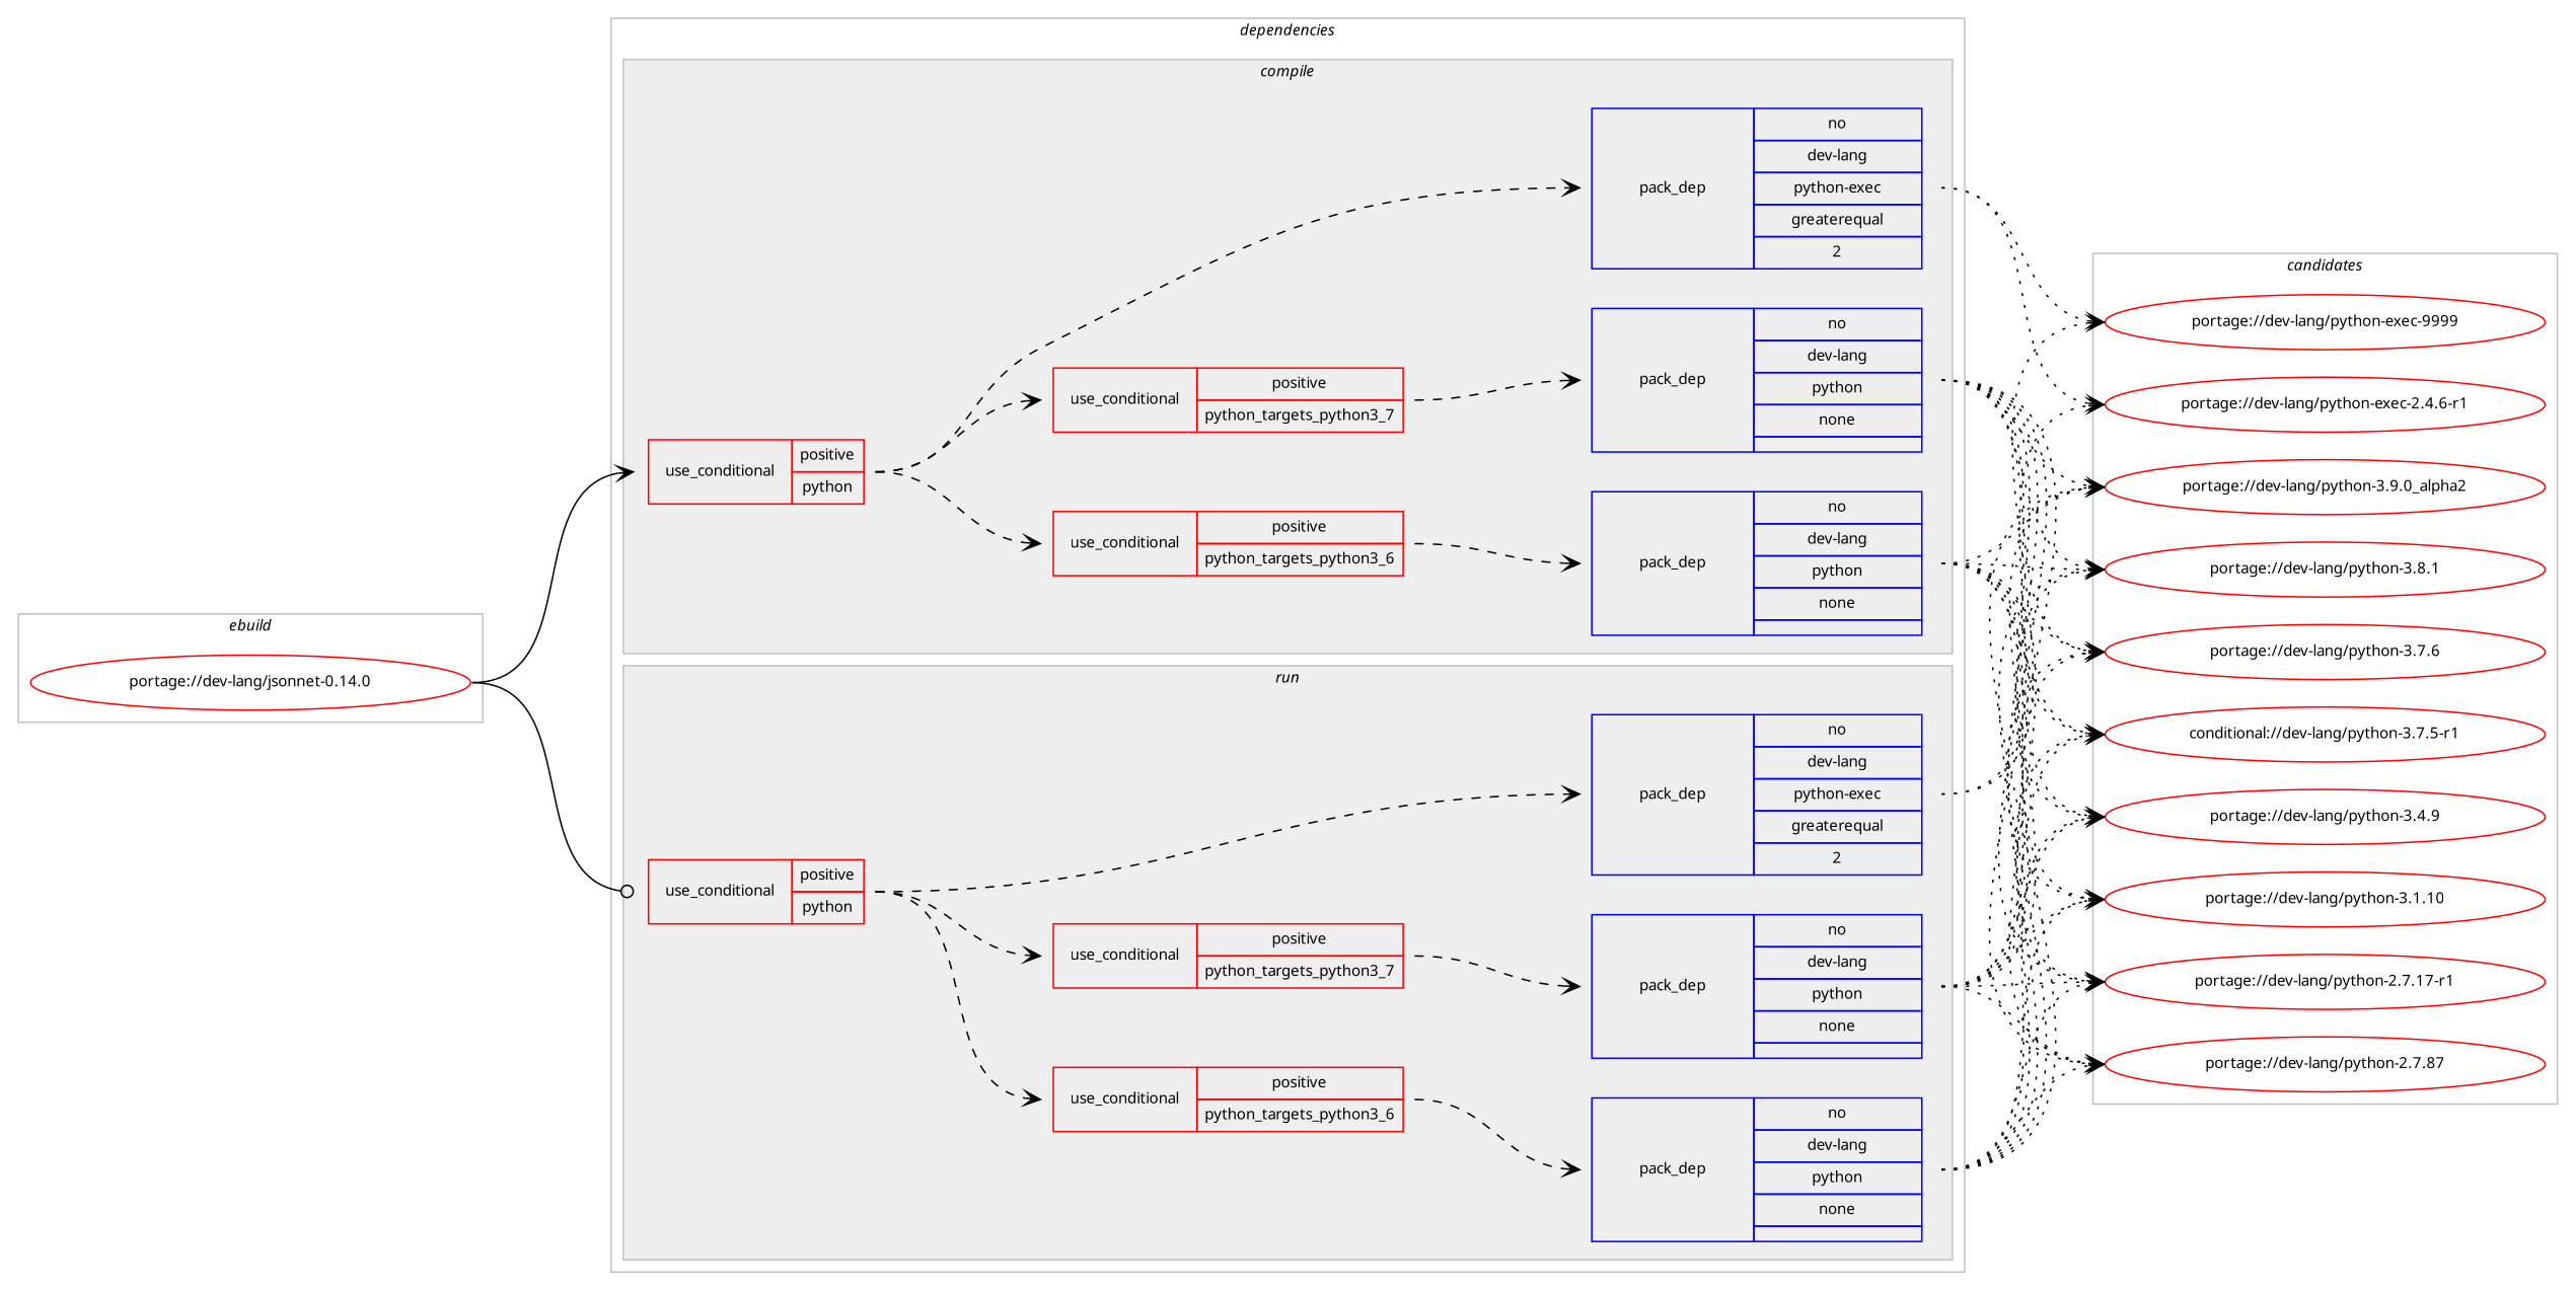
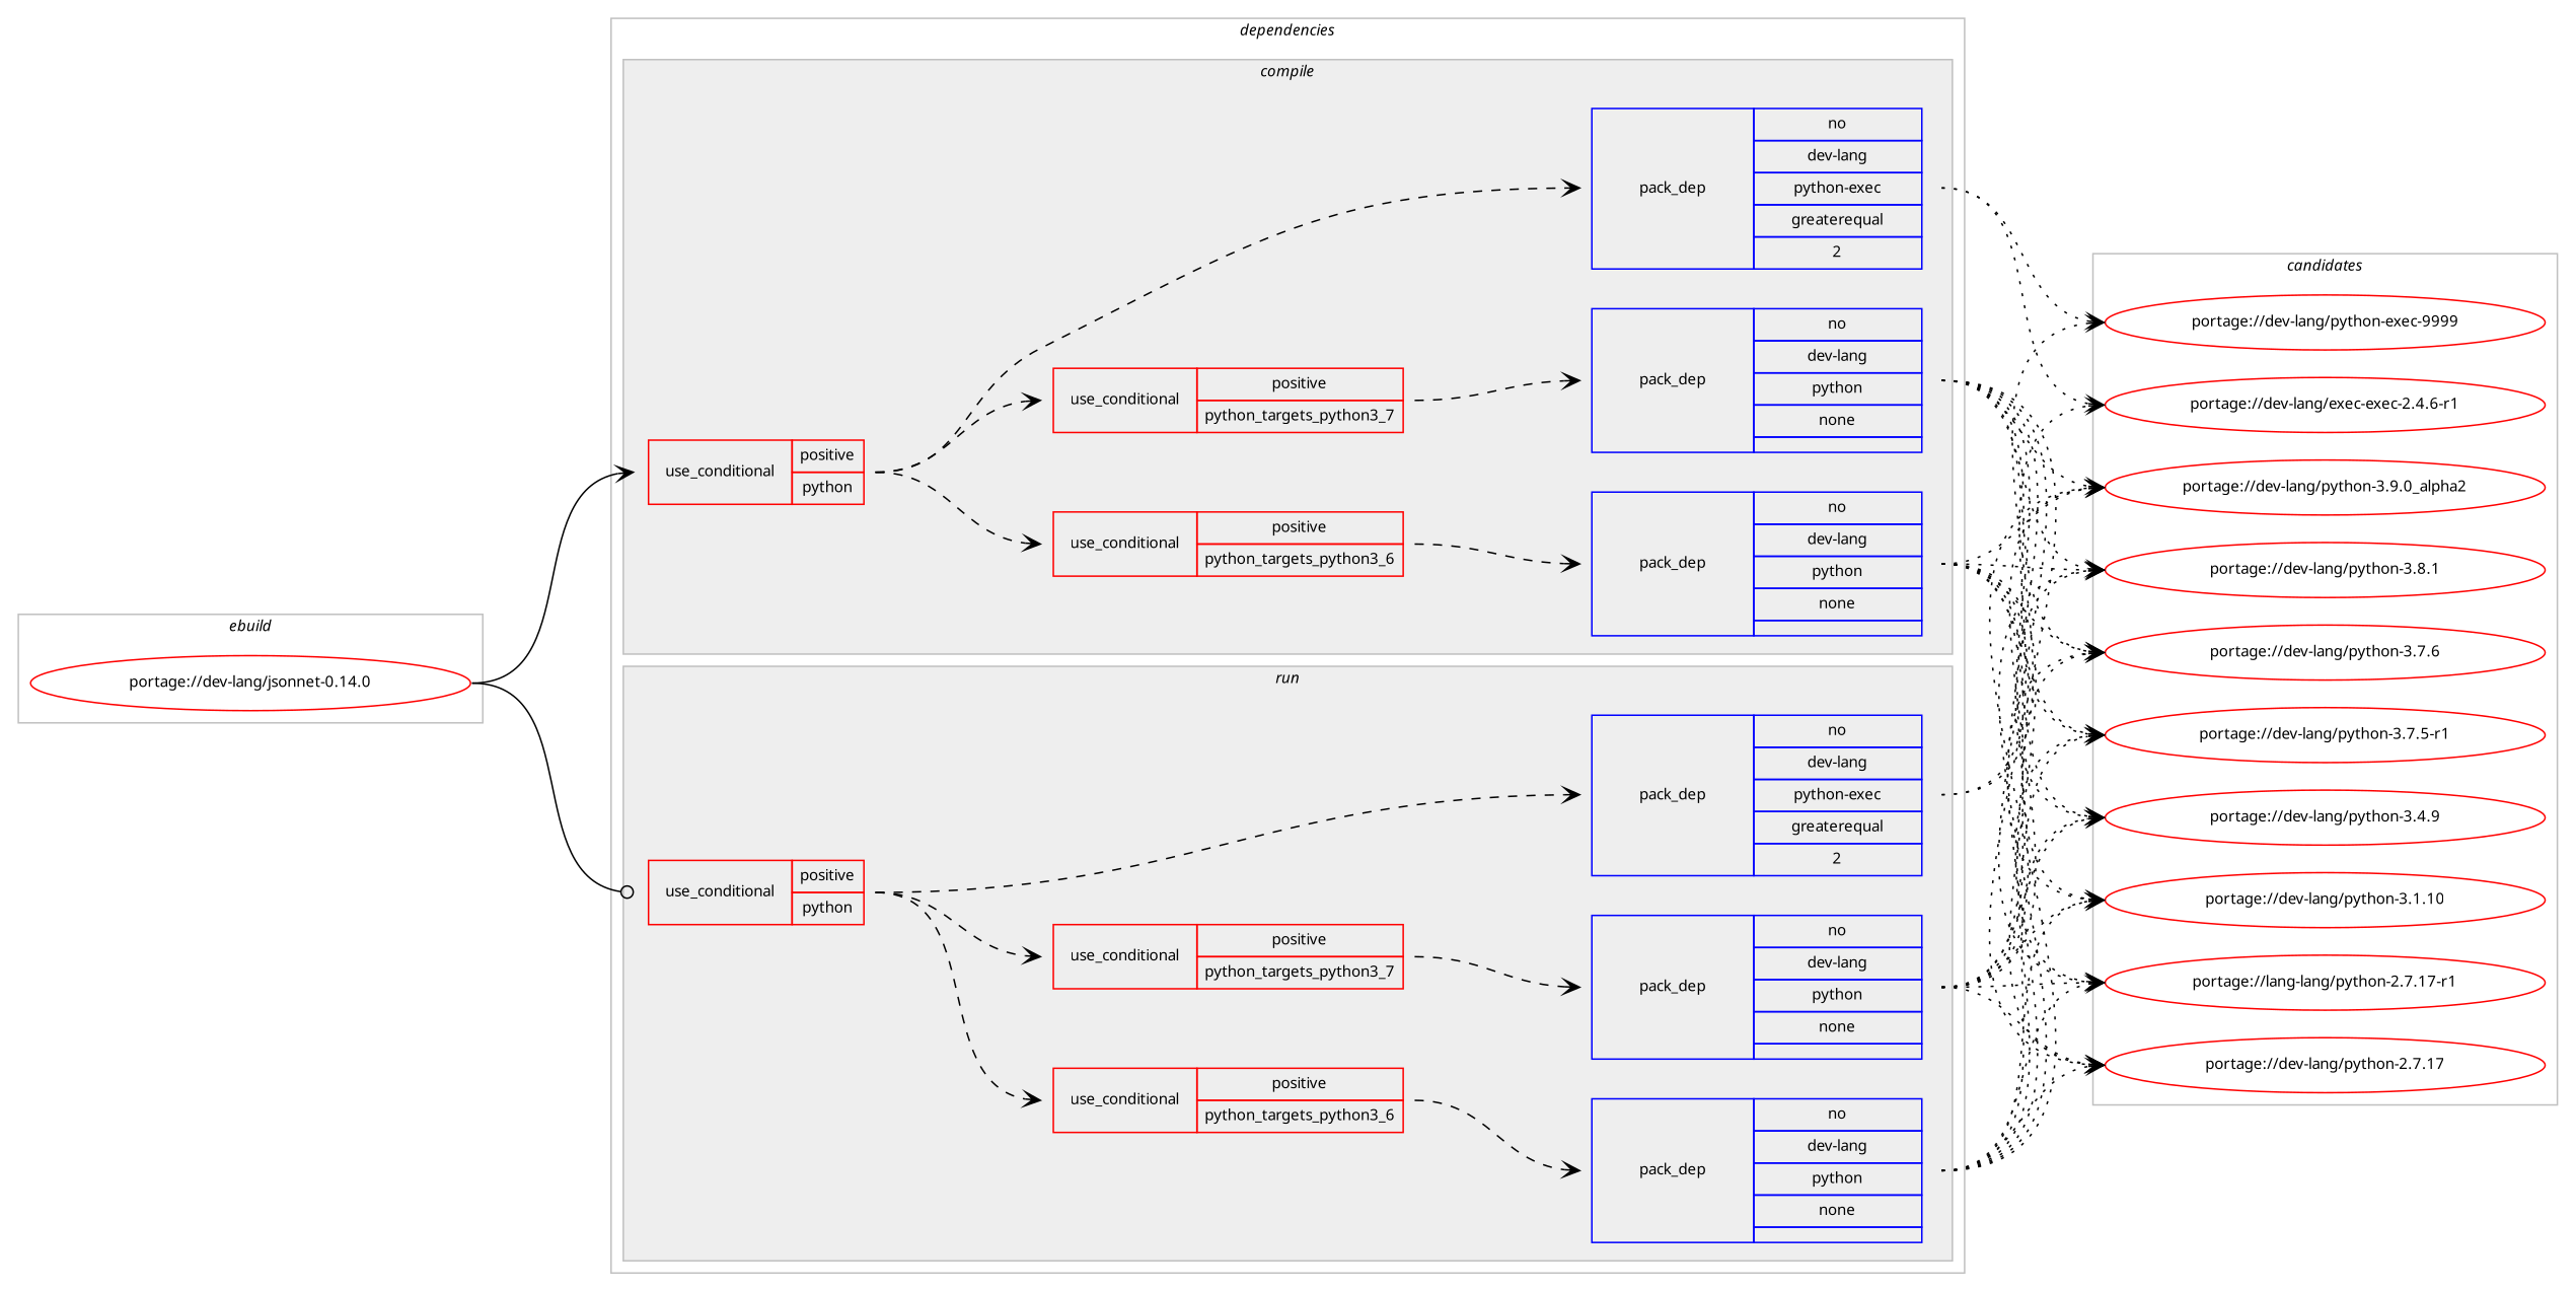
  digraph {
    compound=true
    concentrate=true
    fontname="Noto Sans"
    fontsize=10
    newrank=true
    rankdir=LR
    ranksep=1.5
    node [color=red fontname="Noto Sans" fontsize=10 shape=none]
    edge [arrowhead=vee fontname="Noto Sans" headport=w style=dotted tailport=e weight=100]
    n1 [label="portage://dev-lang/jsonnet-0.14.0" width=4 shape=""]
    n2 [color=blue label=<<TABLE BORDER="0" CELLBORDER="1" CELLSPACING="0" CELLPADDING="4" WIDTH="220"><TR><TD ROWSPAN="6" CELLPADDING="30">pack_dep</TD></TR><TR><TD WIDTH="110">no</TD></TR><TR><TD>dev-lang</TD></TR><TR><TD>python</TD></TR><TR><TD>none</TD></TR><TR><TD></TD></TR></TABLE>>]
    n3 [label=<<TABLE BORDER="0" CELLBORDER="1" CELLSPACING="0" CELLPADDING="4"><TR><TD ROWSPAN="3" CELLPADDING="10">use_conditional</TD></TR><TR><TD>positive</TD></TR><TR><TD>python_targets_python3_6</TD></TR></TABLE>>]
    n4 [color=blue label=<<TABLE BORDER="0" CELLBORDER="1" CELLSPACING="0" CELLPADDING="4" WIDTH="220"><TR><TD ROWSPAN="6" CELLPADDING="30">pack_dep</TD></TR><TR><TD WIDTH="110">no</TD></TR><TR><TD>dev-lang</TD></TR><TR><TD>python</TD></TR><TR><TD>none</TD></TR><TR><TD></TD></TR></TABLE>>]
    n5 [label=<<TABLE BORDER="0" CELLBORDER="1" CELLSPACING="0" CELLPADDING="4"><TR><TD ROWSPAN="3" CELLPADDING="10">use_conditional</TD></TR><TR><TD>positive</TD></TR><TR><TD>python_targets_python3_7</TD></TR></TABLE>>]
    n6 [color=blue label=<<TABLE BORDER="0" CELLBORDER="1" CELLSPACING="0" CELLPADDING="4" WIDTH="220"><TR><TD ROWSPAN="6" CELLPADDING="30">pack_dep</TD></TR><TR><TD WIDTH="110">no</TD></TR><TR><TD>dev-lang</TD></TR><TR><TD>python-exec</TD></TR><TR><TD>greaterequal</TD></TR><TR><TD>2</TD></TR></TABLE>>]
    n7 [label=<<TABLE BORDER="0" CELLBORDER="1" CELLSPACING="0" CELLPADDING="4"><TR><TD ROWSPAN="3" CELLPADDING="10">use_conditional</TD></TR><TR><TD>positive</TD></TR><TR><TD>python</TD></TR></TABLE>>]
    n8 [color=blue label=<<TABLE BORDER="0" CELLBORDER="1" CELLSPACING="0" CELLPADDING="4" WIDTH="220"><TR><TD ROWSPAN="6" CELLPADDING="30">pack_dep</TD></TR><TR><TD WIDTH="110">no</TD></TR><TR><TD>dev-lang</TD></TR><TR><TD>python</TD></TR><TR><TD>none</TD></TR><TR><TD></TD></TR></TABLE>>]
    n9 [label=<<TABLE BORDER="0" CELLBORDER="1" CELLSPACING="0" CELLPADDING="4"><TR><TD ROWSPAN="3" CELLPADDING="10">use_conditional</TD></TR><TR><TD>positive</TD></TR><TR><TD>python_targets_python3_6</TD></TR></TABLE>>]
    n10 [color=blue label=<<TABLE BORDER="0" CELLBORDER="1" CELLSPACING="0" CELLPADDING="4" WIDTH="220"><TR><TD ROWSPAN="6" CELLPADDING="30">pack_dep</TD></TR><TR><TD WIDTH="110">no</TD></TR><TR><TD>dev-lang</TD></TR><TR><TD>python</TD></TR><TR><TD>none</TD></TR><TR><TD></TD></TR></TABLE>>]
    n11 [label=<<TABLE BORDER="0" CELLBORDER="1" CELLSPACING="0" CELLPADDING="4"><TR><TD ROWSPAN="3" CELLPADDING="10">use_conditional</TD></TR><TR><TD>positive</TD></TR><TR><TD>python_targets_python3_7</TD></TR></TABLE>>]
    n12 [color=blue label=<<TABLE BORDER="0" CELLBORDER="1" CELLSPACING="0" CELLPADDING="4" WIDTH="220"><TR><TD ROWSPAN="6" CELLPADDING="30">pack_dep</TD></TR><TR><TD WIDTH="110">no</TD></TR><TR><TD>dev-lang</TD></TR><TR><TD>python-exec</TD></TR><TR><TD>greaterequal</TD></TR><TR><TD>2</TD></TR></TABLE>>]
    n13 [label=<<TABLE BORDER="0" CELLBORDER="1" CELLSPACING="0" CELLPADDING="4"><TR><TD ROWSPAN="3" CELLPADDING="10">use_conditional</TD></TR><TR><TD>positive</TD></TR><TR><TD>python</TD></TR></TABLE>>]
    n14 [label="portage://dev-lang/python-3.9.0_alpha2" width=4 shape=""]
    n15 [label="portage://dev-lang/python-3.8.1" width=4 shape=""]
    n16 [label="portage://dev-lang/python-3.7.6" width=4 shape=""]
-   n17 [label="conditional://dev-lang/python-3.7.5-r1" width=4 shape=""]
+   n17 [label="portage://dev-lang/python-3.7.5-r1" width=4 shape=""]
    n18 [label="portage://dev-lang/python-3.4.9" width=4 shape=""]
    n19 [label="portage://dev-lang/python-3.1.10" width=4 shape=""]
-   n20 [label="portage://dev-lang/python-2.7.17-r1" width=4 shape=""]
-   n21 [label="portage://dev-lang/python-2.7.87" width=4 shape=""]
+   n20 [label="portage://lang-lang/python-2.7.17-r1" width=4 shape=""]
+   n21 [label="portage://dev-lang/python-2.7.17" width=4 shape=""]
    n22 [label="portage://dev-lang/python-exec-9999" width=4 shape=""]
-   n23 [label="portage://dev-lang/python-exec-2.4.6-r1" width=4 shape=""]
+   n23 [label="portage://dev-lang/exec-exec-2.4.6-r1" width=4 shape=""]
    subgraph cluster_1 {
      color=gray
      label=<<i>ebuild</i>>
      n1
    }
    subgraph cluster_2 {
      color=gray
      label=<<i>dependencies</i>>
      subgraph cluster_3 {
        color=gray
        fillcolor="#eeeeee"
        label=<<i>compile</i>>
        style=filled
        subgraph sub_4 {
          color=gray
          fillcolor="#eeeeee"
          label=<<i>compile</i>>
          style=filled
          n7
          subgraph sub_5 {
            color=gray
            fillcolor="#eeeeee"
            label=<<i>compile</i>>
            style=filled
            n3
            subgraph sub_6 {
              color=gray
              fillcolor="#eeeeee"
              label=<<i>compile</i>>
              style=filled
              n2
            }
          }
          subgraph sub_7 {
            color=gray
            fillcolor="#eeeeee"
            label=<<i>compile</i>>
            style=filled
            n5
            subgraph sub_8 {
              color=gray
              fillcolor="#eeeeee"
              label=<<i>compile</i>>
              style=filled
              n4
            }
          }
          subgraph sub_9 {
            color=gray
            fillcolor="#eeeeee"
            label=<<i>compile</i>>
            style=filled
            n6
          }
        }
      }
      subgraph cluster_10 {
        color=gray
        fillcolor="#eeeeee"
        label=<<i>compile and run</i>>
        style=filled
      }
      subgraph cluster_11 {
        color=gray
        fillcolor="#eeeeee"
        label=<<i>run</i>>
        style=filled
        subgraph sub_12 {
          color=gray
          fillcolor="#eeeeee"
          label=<<i>run</i>>
          style=filled
          n13
          subgraph sub_13 {
            color=gray
            fillcolor="#eeeeee"
            label=<<i>run</i>>
            style=filled
            n9
            subgraph sub_14 {
              color=gray
              fillcolor="#eeeeee"
              label=<<i>run</i>>
              style=filled
              n8
            }
          }
          subgraph sub_15 {
            color=gray
            fillcolor="#eeeeee"
            label=<<i>run</i>>
            style=filled
            n11
            subgraph sub_16 {
              color=gray
              fillcolor="#eeeeee"
              label=<<i>run</i>>
              style=filled
              n10
            }
          }
          subgraph sub_17 {
            color=gray
            fillcolor="#eeeeee"
            label=<<i>run</i>>
            style=filled
            n12
          }
        }
      }
    }
    subgraph cluster_18 {
      color=gray
      label=<<i>candidates</i>>
      rank=same
      subgraph sub_19 {
        color=black
        label=<<i>candidates</i>>
        nodesep=1
        rank=same
        n14
        n15
        n16
        n17
        n18
        n19
        n20
        n21
      }
      subgraph sub_20 {
        color=black
        label=<<i>candidates</i>>
        nodesep=1
        rank=same
        n14
        n15
        n16
        n17
        n18
        n19
        n20
        n21
      }
      subgraph sub_21 {
        color=black
        label=<<i>candidates</i>>
        nodesep=1
        rank=same
        n22
        n23
      }
      subgraph sub_22 {
        color=black
        label=<<i>candidates</i>>
        nodesep=1
        rank=same
        n14
        n15
        n16
        n17
        n18
        n19
        n20
        n21
      }
      subgraph sub_23 {
        color=black
        label=<<i>candidates</i>>
        nodesep=1
        rank=same
        n14
        n15
        n16
        n17
        n18
        n19
        n20
        n21
      }
      subgraph sub_24 {
        color=black
        label=<<i>candidates</i>>
        nodesep=1
        rank=same
        n22
        n23
      }
    }
    n1 -> n7 [style=solid weight=20]
    n1 -> n13 [arrowhead=odot style=solid weight=20]
    n2 -> n14
    n2 -> n15
    n2 -> n16
    n2 -> n17
    n2 -> n18
    n2 -> n19
    n2 -> n20
    n2 -> n21
    n3 -> n2 [style=dashed weight=20]
    n4 -> n14
    n4 -> n15
    n4 -> n16
    n4 -> n17
    n4 -> n18
    n4 -> n19
    n4 -> n20
    n4 -> n21
    n5 -> n4 [style=dashed weight=20]
    n6 -> n22
    n6 -> n23
    n7 -> n3 [style=dashed weight=20]
    n7 -> n5 [style=dashed weight=20]
    n7 -> n6 [style=dashed weight=20]
    n8 -> n14
    n8 -> n15
    n8 -> n16
    n8 -> n17
    n8 -> n18
    n8 -> n19
    n8 -> n20
    n8 -> n21
    n9 -> n8 [style=dashed weight=20]
    n10 -> n14
    n10 -> n15
    n10 -> n16
    n10 -> n17
    n10 -> n18
    n10 -> n19
    n10 -> n20
    n10 -> n21
    n11 -> n10 [style=dashed weight=20]
    n12 -> n22
    n12 -> n23
    n13 -> n9 [style=dashed weight=20]
    n13 -> n11 [style=dashed weight=20]
    n13 -> n12 [style=dashed weight=20]
  }
